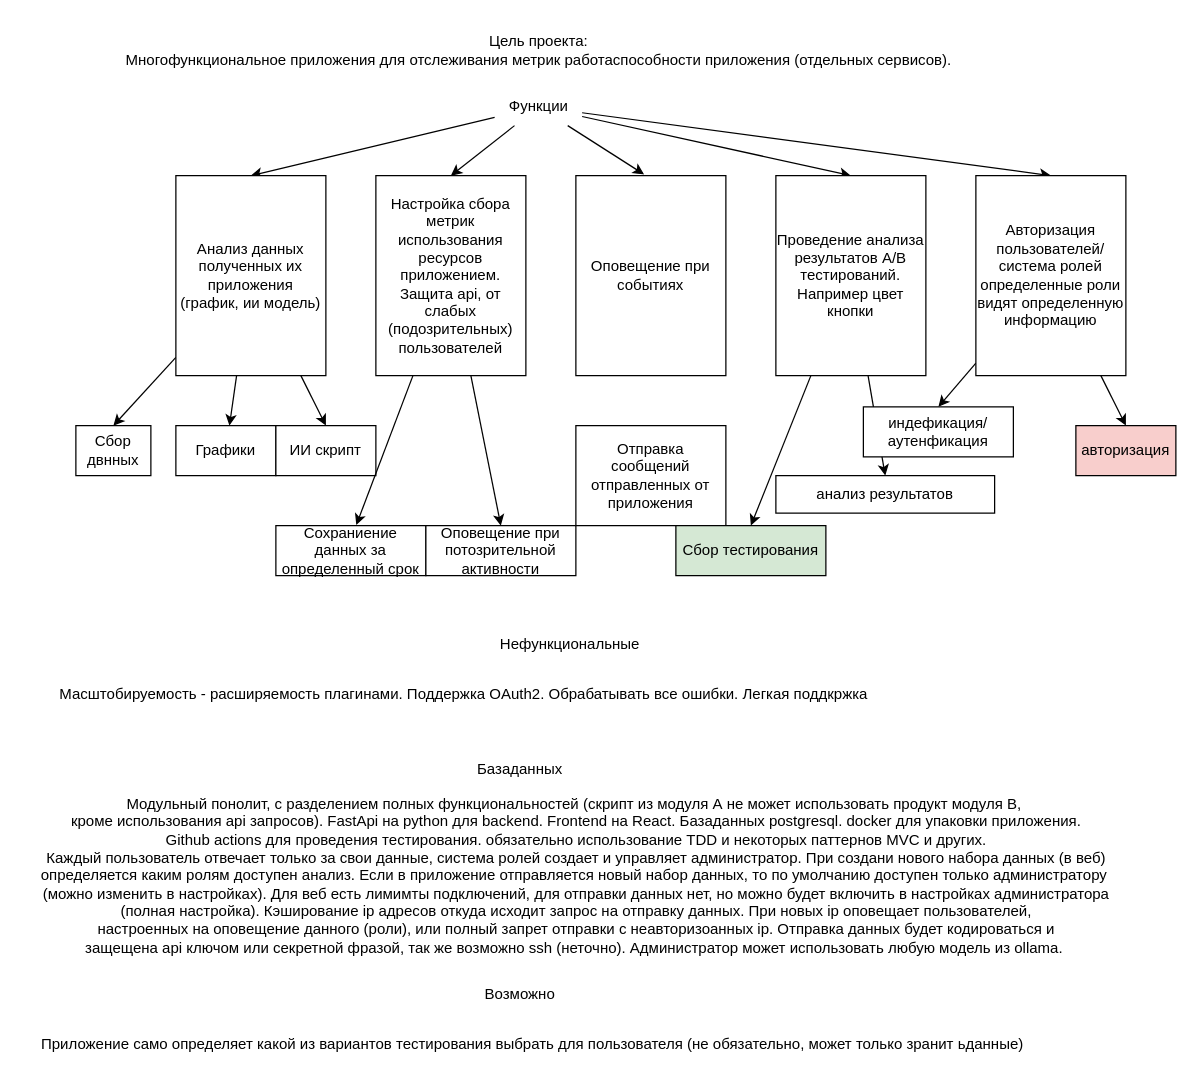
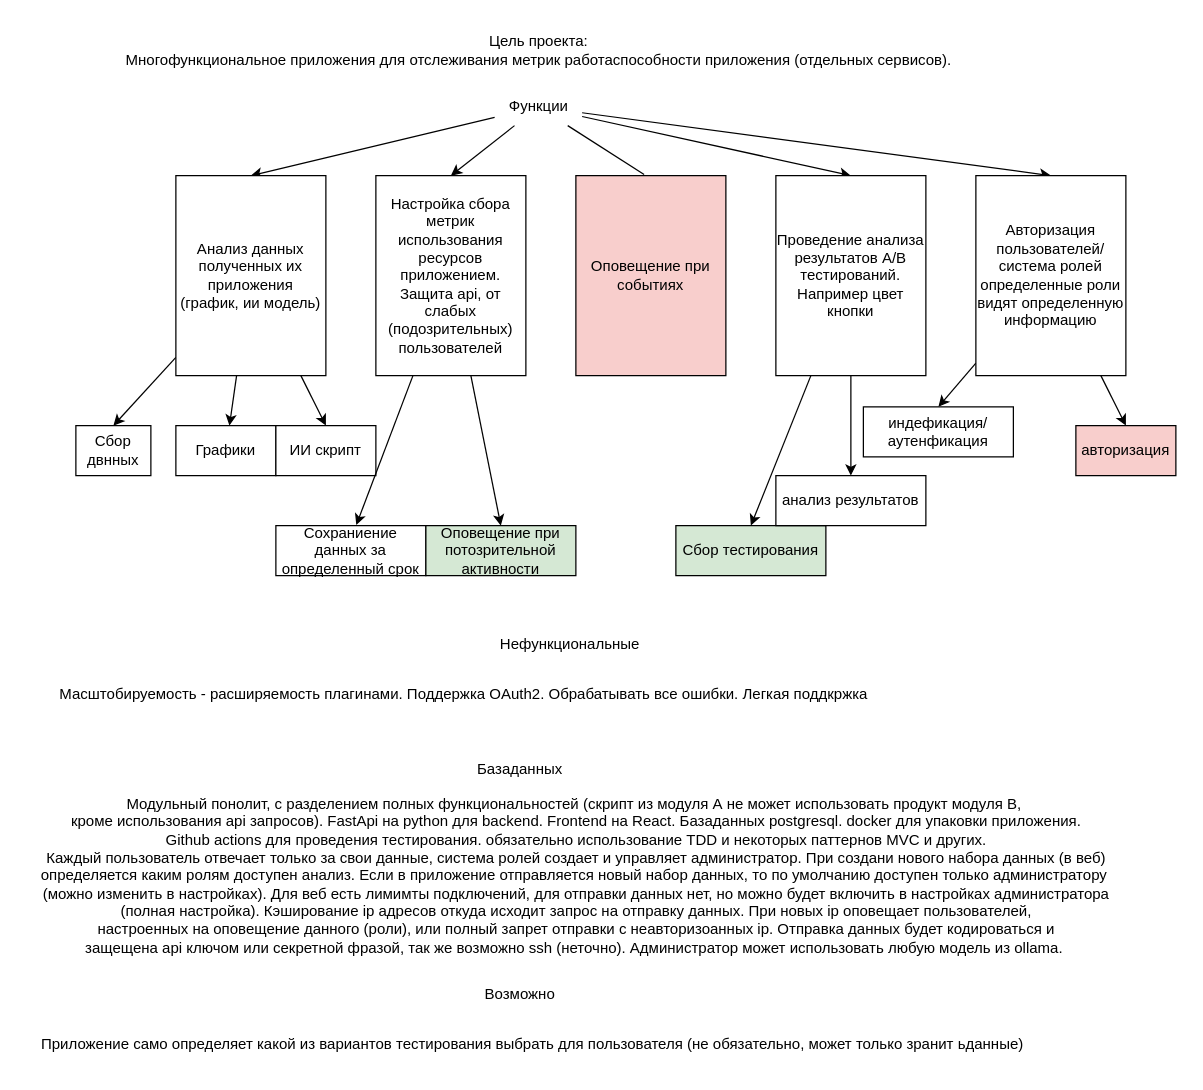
  <mxCell id="0" />
  <mxCell id="1" parent="0" />
  <mxCell id="2" value="Цель проекта:&lt;div&gt;Многофункциональное приложения для отслеживания метрик работаспособности приложения (отдельных сервисов).&lt;/div&gt;" style="text;html=1;align=center;verticalAlign=middle;resizable=0;points=[];autosize=1;strokeColor=none;fillColor=none;" vertex="1" parent="1"><mxGeometry x="90" width="680" height="40" as="geometry" y="20" /></mxCell>
  <mxCell id="3" style="edgeStyle=none;html=1;entryX=0.5;entryY=0;entryDx=0;entryDy=0;" edge="1" parent="1" source="7" target="13"><mxGeometry relative="1" as="geometry" /></mxCell>
  <mxCell id="4" style="edgeStyle=none;html=1;entryX=0.5;entryY=0;entryDx=0;entryDy=0;" edge="1" parent="1" source="7" target="11"><mxGeometry relative="1" as="geometry" /></mxCell>
  <mxCell id="5" style="edgeStyle=none;html=1;entryX=0.5;entryY=0;entryDx=0;entryDy=0;" edge="1" parent="1" source="7" target="18"><mxGeometry relative="1" as="geometry" /></mxCell>
  <mxCell id="6" style="edgeStyle=none;html=1;entryX=0.5;entryY=0;entryDx=0;entryDy=0;" edge="1" parent="1" source="7" target="21"><mxGeometry relative="1" as="geometry" /></mxCell>
  <mxCell id="7" value="Функции" style="text;html=1;align=center;verticalAlign=middle;resizable=0;points=[];autosize=1;strokeColor=none;fillColor=none;" vertex="1" parent="1"><mxGeometry x="395" y="70" width="70" height="30" as="geometry" /></mxCell>
  <mxCell id="8" style="edgeStyle=none;html=1;entryX=0.5;entryY=0;entryDx=0;entryDy=0;" edge="1" parent="1" source="11" target="22"><mxGeometry relative="1" as="geometry" /></mxCell>
  <mxCell id="9" style="edgeStyle=none;html=1;" edge="1" parent="1" source="11" target="23"><mxGeometry relative="1" as="geometry" /></mxCell>
  <mxCell id="10" style="edgeStyle=none;html=1;entryX=0.5;entryY=0;entryDx=0;entryDy=0;" edge="1" parent="1" source="11" target="24"><mxGeometry relative="1" as="geometry" /></mxCell>
  <mxCell id="11" value="Анализ данных полученных их приложения (график, ии модель)" style="whiteSpace=wrap;html=1;" vertex="1" parent="1"><mxGeometry x="140" y="140" width="120" height="160" as="geometry" /></mxCell>
  <mxCell id="12" style="edgeStyle=none;html=1;entryX=0.5;entryY=0;entryDx=0;entryDy=0;" edge="1" parent="1" source="13" target="27"><mxGeometry relative="1" as="geometry" /></mxCell>
  <mxCell id="13" value="Настройка сбора метрик использования ресурсов приложением. Защита api, от слабых (подозрительных) пользователей" style="whiteSpace=wrap;html=1;" vertex="1" parent="1"><mxGeometry x="300" y="140" width="120" height="160" as="geometry" /></mxCell>
- <mxCell id="14" value="Оповещение при событиях" style="whiteSpace=wrap;html=1;" vertex="1" parent="1"><mxGeometry x="460" y="140" width="120" height="160" as="geometry" /></mxCell>
- <mxCell id="15" style="edgeStyle=none;html=1;entryX=0.455;entryY=-0.006;entryDx=0;entryDy=0;entryPerimeter=0;" edge="1" parent="1" source="7" target="14"><mxGeometry relative="1" as="geometry" /></mxCell>
+ <mxCell id="14" value="Оповещение при событиях" style="whiteSpace=wrap;html=1;fillColor=#f8cecc;" vertex="1" parent="1"><mxGeometry x="460" y="140" width="120" height="160" as="geometry" /></mxCell>
+ <mxCell id="15" style="edgeStyle=none;html=1;entryX=0.455;entryY=-0.006;entryDx=0;entryDy=0;entryPerimeter=0;endArrow=none;" edge="1" parent="1" source="7" target="14"><mxGeometry relative="1" as="geometry" /></mxCell>
  <mxCell id="16" style="edgeStyle=none;html=1;entryX=0.5;entryY=0;entryDx=0;entryDy=0;" edge="1" parent="1" source="18" target="29"><mxGeometry relative="1" as="geometry" /></mxCell>
  <mxCell id="17" style="edgeStyle=none;html=1;entryX=0.5;entryY=0;entryDx=0;entryDy=0;" edge="1" parent="1" source="18" target="30"><mxGeometry relative="1" as="geometry" /></mxCell>
  <mxCell id="18" value="Проведение анализа результатов A/B тестирований. Например цвет кнопки" style="whiteSpace=wrap;html=1;" vertex="1" parent="1"><mxGeometry x="620" y="140" width="120" height="160" as="geometry" /></mxCell>
  <mxCell id="19" style="edgeStyle=none;html=1;entryX=0.5;entryY=0;entryDx=0;entryDy=0;" edge="1" parent="1" source="21" target="31"><mxGeometry relative="1" as="geometry" /></mxCell>
  <mxCell id="20" style="edgeStyle=none;html=1;entryX=0.5;entryY=0;entryDx=0;entryDy=0;" edge="1" parent="1" source="21" target="32"><mxGeometry relative="1" as="geometry" /></mxCell>
  <mxCell id="21" value="Авторизация пользователей/система ролей определенные роли видят определенную информацию" style="whiteSpace=wrap;html=1;" vertex="1" parent="1"><mxGeometry x="780" y="140" width="120" height="160" as="geometry" /></mxCell>
  <mxCell id="22" value="Сбор двнных" style="whiteSpace=wrap;html=1;" vertex="1" parent="1"><mxGeometry x="60" y="340" width="60" height="40" as="geometry" /></mxCell>
  <mxCell id="23" value="Графики" style="whiteSpace=wrap;html=1;" vertex="1" parent="1"><mxGeometry x="140" y="340" width="80" height="40" as="geometry" /></mxCell>
  <mxCell id="24" value="ИИ скрипт" style="whiteSpace=wrap;html=1;" vertex="1" parent="1"><mxGeometry x="220" y="340" width="80" height="40" as="geometry" /></mxCell>
  <mxCell id="25" value="Сохраниение данных за определенный срок" style="whiteSpace=wrap;html=1;" vertex="1" parent="1"><mxGeometry x="220" y="420" width="120" height="40" as="geometry" /></mxCell>
  <mxCell id="26" style="edgeStyle=none;html=1;entryX=0.536;entryY=-0.011;entryDx=0;entryDy=0;entryPerimeter=0;" edge="1" parent="1" source="13" target="25"><mxGeometry relative="1" as="geometry" /></mxCell>
- <mxCell id="27" value="Оповещение при потозрительной активности" style="whiteSpace=wrap;html=1;" vertex="1" parent="1"><mxGeometry x="340" y="420" width="120" height="40" as="geometry" /></mxCell>
- <mxCell id="28" value="Отправка сообщений отправленных от приложения" style="whiteSpace=wrap;html=1;" vertex="1" parent="1"><mxGeometry x="460" y="340" width="120" height="80" as="geometry" /></mxCell>
+ <mxCell id="27" value="Оповещение при потозрительной активности" style="whiteSpace=wrap;html=1;fillColor=#d5e8d4;" vertex="1" parent="1"><mxGeometry x="340" y="420" width="120" height="40" as="geometry" /></mxCell>
  <mxCell id="29" value="Сбор тестирования" style="whiteSpace=wrap;html=1;fillColor=#d5e8d4;" vertex="1" parent="1"><mxGeometry x="540" y="420" width="120" height="40" as="geometry" /></mxCell>
- <mxCell id="30" value="анализ результатов" style="whiteSpace=wrap;html=1;" vertex="1" parent="1"><mxGeometry x="620" y="380" width="175" height="30" as="geometry" /></mxCell>
+ <mxCell id="30" value="анализ результатов" style="whiteSpace=wrap;html=1;" vertex="1" parent="1"><mxGeometry x="620" y="380" width="120" height="40" as="geometry" /></mxCell>
  <mxCell id="31" value="&lt;div&gt;индефикация/&lt;/div&gt;аутенфикация" style="whiteSpace=wrap;html=1;" vertex="1" parent="1"><mxGeometry x="690" y="325" width="120" height="40" as="geometry" /></mxCell>
  <mxCell id="32" value="авторизация" style="whiteSpace=wrap;html=1;fillColor=#f8cecc;" vertex="1" parent="1"><mxGeometry x="860" y="340" width="80" height="40" as="geometry" /></mxCell>
  <mxCell id="33" value="Нефункциональные" style="text;html=1;align=center;verticalAlign=middle;resizable=0;points=[];autosize=1;strokeColor=none;fillColor=none;" vertex="1" parent="1"><mxGeometry x="385" y="500" width="140" height="30" as="geometry" /></mxCell>
  <mxCell id="34" value="Масштобируемость - расширяемость плагинами. Поддержка OAuth2. Обрабатывать все ошибки. Легкая поддкржка" style="text;html=1;align=center;verticalAlign=middle;resizable=0;points=[];autosize=1;strokeColor=none;fillColor=none;" vertex="1" parent="1"><mxGeometry x="35" y="540" width="670" height="30" as="geometry" /></mxCell>
  <mxCell id="35" value="Базаданных" style="text;html=1;align=center;verticalAlign=middle;resizable=0;points=[];autosize=1;strokeColor=none;fillColor=none;" vertex="1" parent="1"><mxGeometry x="370" y="600" width="90" height="30" as="geometry" /></mxCell>
  <mxCell id="36" value="Модульный понолит, с разделением полных функциональностей (скрипт из модуля A&amp;nbsp;&lt;span style=&quot;background-color: transparent;&quot;&gt;не может использовать продукт модуля B,&amp;nbsp;&lt;/span&gt;&lt;div&gt;кроме использования api запросов). FastApi на python для backend. Frontend на React. Базаданных postgresql. docker для упаковки приложения.&lt;/div&gt;&lt;div&gt;Github actions для проведения тестирования. обязательно использование TDD и некоторых паттернов MVC и других.&lt;/div&gt;&lt;div&gt;Каждый пользователь отвечает только за свои данные, система ролей создает и управляет администратор. При создани нового набора данных (в веб)&lt;/div&gt;&lt;div&gt;определяется каким ролям доступен анализ. Если в приложение отправляется новый набор данных, то по умолчанию доступен только администратору&amp;nbsp;&lt;/div&gt;&lt;div&gt;(можно изменить в настройках&lt;span style=&quot;background-color: transparent;&quot;&gt;). Для веб есть лимимты подключений, для отправки данных нет, но можно будет включить в настройках администратора&lt;/span&gt;&lt;/div&gt;&lt;div&gt;&lt;span style=&quot;background-color: transparent;&quot;&gt;&amp;nbsp;(полная настройка). Кэширование ip адресов откуда исходит запрос на отправку данных. При новых ip оповещает пользователей,&amp;nbsp;&lt;/span&gt;&lt;/div&gt;&lt;div&gt;&lt;span style=&quot;background-color: transparent;&quot;&gt;настроенных на оповещение данного (роли), или полный запрет отправки с неавторизоанных ip. Отправка данных будет кодироваться и&lt;/span&gt;&lt;/div&gt;&lt;div&gt;&lt;span style=&quot;background-color: transparent;&quot;&gt;&amp;nbsp;защещена api ключом или секретной фразой, так же возможно ssh (неточно). Администратор может использовать любую модель из ollama.&amp;nbsp;&amp;nbsp;&lt;/span&gt;&lt;/div&gt;" style="text;html=1;align=center;verticalAlign=middle;resizable=0;points=[];autosize=1;strokeColor=none;fillColor=none;" vertex="1" parent="1"><mxGeometry y="630" width="880" height="140" as="geometry" x="20" /></mxCell>
  <mxCell id="37" value="Возможно" style="text;html=1;align=center;verticalAlign=middle;resizable=0;points=[];autosize=1;strokeColor=none;fillColor=none;" vertex="1" parent="1"><mxGeometry x="375" y="780" width="80" height="30" as="geometry" /></mxCell>
  <mxCell id="38" value="Приложение само определяет какой из вариантов тестирования выбрать для пользователя (не обязательно, может только зранит ьданные)" style="text;html=1;align=center;verticalAlign=middle;resizable=0;points=[];autosize=1;strokeColor=none;fillColor=none;" vertex="1" parent="1"><mxGeometry y="820" width="810" height="30" as="geometry" x="20" /></mxCell>
